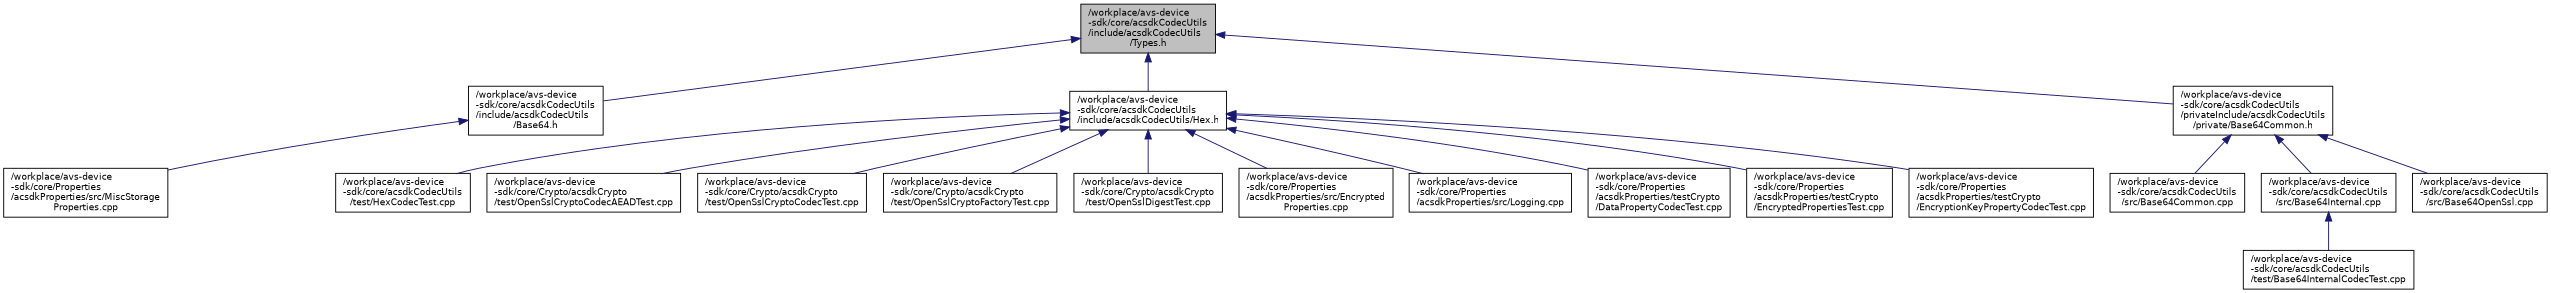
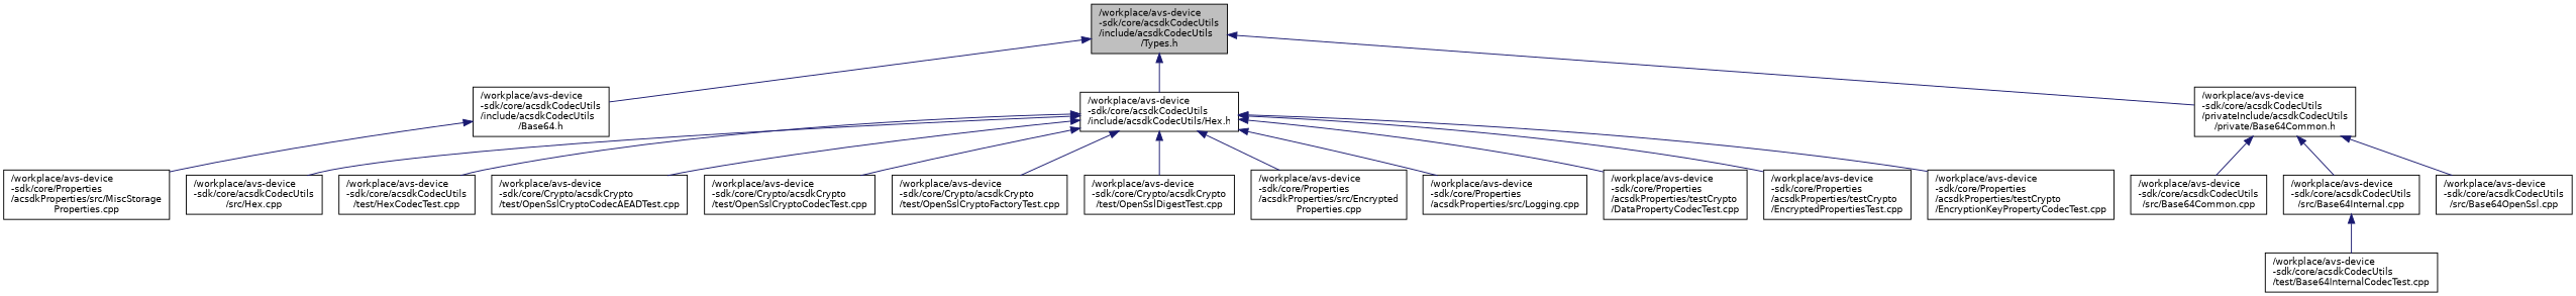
  digraph {
    node [color=black fillcolor=white fontname=Helvetica fontsize=10 shape=record style=filled]
    edge [color=midnightblue dir=back fontname=Helvetica fontsize=10 labelfontname=Helvetica labelfontsize=10 style=solid]
    n1 [fillcolor=grey75 fontcolor=black height=0.2 label="/workplace/avs-device\l-sdk/core/acsdkCodecUtils\l/include/acsdkCodecUtils\l/Types.h" width=0.4]
    n2 [height=0.2 label="/workplace/avs-device\l-sdk/core/acsdkCodecUtils\l/include/acsdkCodecUtils\l/Base64.h" width=0.4]
    n3 [height=0.2 label="/workplace/avs-device\l-sdk/core/acsdkCodecUtils\l/include/acsdkCodecUtils/Hex.h" width=0.4]
    n4 [height=0.2 label="/workplace/avs-device\l-sdk/core/acsdkCodecUtils\l/privateInclude/acsdkCodecUtils\l/private/Base64Common.h" width=0.4]
    n5 [height=0.2 label="/workplace/avs-device\l-sdk/core/Properties\l/acsdkProperties/src/MiscStorage\lProperties.cpp" width=0.4]
+   n6 [height=0.2 label="/workplace/avs-device\l-sdk/core/acsdkCodecUtils\l/src/Hex.cpp" width=0.4]
    n7 [height=0.2 label="/workplace/avs-device\l-sdk/core/acsdkCodecUtils\l/test/HexCodecTest.cpp" width=0.4]
    n8 [height=0.2 label="/workplace/avs-device\l-sdk/core/Crypto/acsdkCrypto\l/test/OpenSslCryptoCodecAEADTest.cpp" width=0.4]
    n9 [height=0.2 label="/workplace/avs-device\l-sdk/core/Crypto/acsdkCrypto\l/test/OpenSslCryptoCodecTest.cpp" width=0.4]
    n10 [height=0.2 label="/workplace/avs-device\l-sdk/core/Crypto/acsdkCrypto\l/test/OpenSslCryptoFactoryTest.cpp" width=0.4]
    n11 [height=0.2 label="/workplace/avs-device\l-sdk/core/Crypto/acsdkCrypto\l/test/OpenSslDigestTest.cpp" width=0.4]
    n12 [height=0.2 label="/workplace/avs-device\l-sdk/core/Properties\l/acsdkProperties/src/Encrypted\lProperties.cpp" width=0.4]
    n13 [height=0.2 label="/workplace/avs-device\l-sdk/core/Properties\l/acsdkProperties/src/Logging.cpp" width=0.4]
    n14 [height=0.2 label="/workplace/avs-device\l-sdk/core/Properties\l/acsdkProperties/testCrypto\l/DataPropertyCodecTest.cpp" width=0.4]
    n15 [height=0.2 label="/workplace/avs-device\l-sdk/core/Properties\l/acsdkProperties/testCrypto\l/EncryptedPropertiesTest.cpp" width=0.4]
    n16 [height=0.2 label="/workplace/avs-device\l-sdk/core/Properties\l/acsdkProperties/testCrypto\l/EncryptionKeyPropertyCodecTest.cpp" width=0.4]
    n17 [height=0.2 label="/workplace/avs-device\l-sdk/core/acsdkCodecUtils\l/src/Base64Common.cpp" width=0.4]
    n18 [height=0.2 label="/workplace/avs-device\l-sdk/core/acsdkCodecUtils\l/src/Base64Internal.cpp" width=0.4]
    n19 [height=0.2 label="/workplace/avs-device\l-sdk/core/acsdkCodecUtils\l/src/Base64OpenSsl.cpp" width=0.4]
    n20 [height=0.2 label="/workplace/avs-device\l-sdk/core/acsdkCodecUtils\l/test/Base64InternalCodecTest.cpp" width=0.4]
    n1 -> n2
    n1 -> n3
    n1 -> n4
    n2 -> n5
+   n3 -> n6
    n3 -> n7
    n3 -> n8
    n3 -> n9
    n3 -> n10
    n3 -> n11
    n3 -> n12
    n3 -> n13
    n3 -> n14
    n3 -> n15
    n3 -> n16
    n4 -> n17
    n4 -> n18
    n4 -> n19
    n18 -> n20
  }
